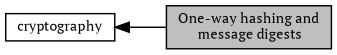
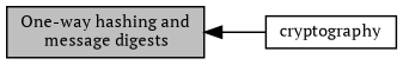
  digraph {
    rankdir=LR
    fontname="PT Serif"
    node [color=black fontname="PT Serif" fontsize=10 shape=box style=filled]
    n1 [fillcolor=white height=0.2 label=cryptography width=0.4]
    n2 [fillcolor=grey75 fontcolor=black height=0.2 label="One-way hashing and\l message digests" width=0.4]
-   n1 -> n2 [dir=back fontname="PT Serif" fontsize=10 labelfontname=Helvetica labelfontsize=10 shape=plaintext style=solid]
+   n2 -> n1 [dir=back fontname="PT Serif" fontsize=10 labelfontname=Helvetica labelfontsize=10 shape=plaintext style=solid]
  }
